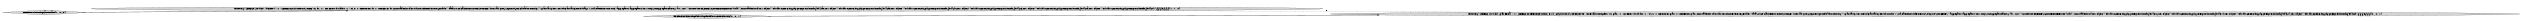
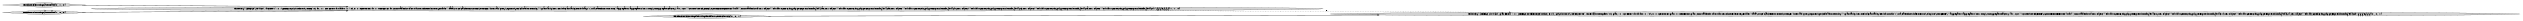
  digraph {
    rankdir=LR
    node [fillcolor=lightgray shape=diamond style=filled]
    edge [style=bold]
    n1 [label="testQuery(\"SELECT SUM(cnt), gran FROM (\" + \" SELECT TIME_FLOOR(__time, 'P1M', CAST(NULL AS TIMESTAMP), 'America/Los_Angeles') AS gran,\" + \" cnt FROM druid.foo\" + \") AS x\" + \"GROUP BY gran\" + \"ORDER BY gran\",ImmutableList.of(Druids.newTimeseriesQueryBuilder().dataSource(CalciteTests.DATASOURCE1).intervals(querySegmentSpec(Filtration.eternity())).granularity(new PeriodGranularity(Period.months(1),null,DateTimes.inferTzFromString(LOS_ANGELES))).aggregators(aggregators(new LongSumAggregatorFactory(\"a0\",\"cnt\"))).context(TIMESERIES_CONTEXT_DEFAULT).build()),ImmutableList.of(new Object((((edu.fdu.CPPDG.tinypdg.pe.ExpressionInfo@9d4316,new Object((((edu.fdu.CPPDG.tinypdg.pe.ExpressionInfo@9d431d,new Object((((edu.fdu.CPPDG.tinypdg.pe.ExpressionInfo@9d4324,new Object((((edu.fdu.CPPDG.tinypdg.pe.ExpressionInfo@9d432b))@@@3@@@['0', '0', '1']" shape=ellipse]
+   n2 [label="testTimeseriesUsingCastAsDate['0', '1', '0']"]
    n3 [label="testQuery(\"SELECT SUM(cnt), dt FROM (\" + \" SELECT CAST(__time AS DATE) AS dt,\" + \" cnt FROM druid.foo\" + \") AS x\" + \"GROUP BY dt\" + \"ORDER BY dt\",ImmutableList.of(Druids.newTimeseriesQueryBuilder().dataSource(CalciteTests.DATASOURCE1).intervals(querySegmentSpec(Filtration.eternity())).granularity(new PeriodGranularity(Period.days(1),null,DateTimeZone.UTC)).aggregators(aggregators(new LongSumAggregatorFactory(\"a0\",\"cnt\"))).context(TIMESERIES_CONTEXT_DEFAULT).build()),ImmutableList.of(new Object((((edu.fdu.CPPDG.tinypdg.pe.ExpressionInfo@9d42ae,new Object((((edu.fdu.CPPDG.tinypdg.pe.ExpressionInfo@9d42b5,new Object((((edu.fdu.CPPDG.tinypdg.pe.ExpressionInfo@9d42bc,new Object((((edu.fdu.CPPDG.tinypdg.pe.ExpressionInfo@9d42c3,new Object((((edu.fdu.CPPDG.tinypdg.pe.ExpressionInfo@9d42ca,new Object((((edu.fdu.CPPDG.tinypdg.pe.ExpressionInfo@9d42d1))@@@3@@@['1', '1', '0']" shape=ellipse]
    n4 [label="testTimeseriesLosAngelesUsingTimeFloorConnectionUtc['0', '0', '1']"]
    n5 [label="testTimeseriesUsingCastAsDate['1', '0', '0']"]
+   n2 -> n3
    n3 -> n1 [label=0 style=dashed]
    n4 -> n1
    n5 -> n3
  }
